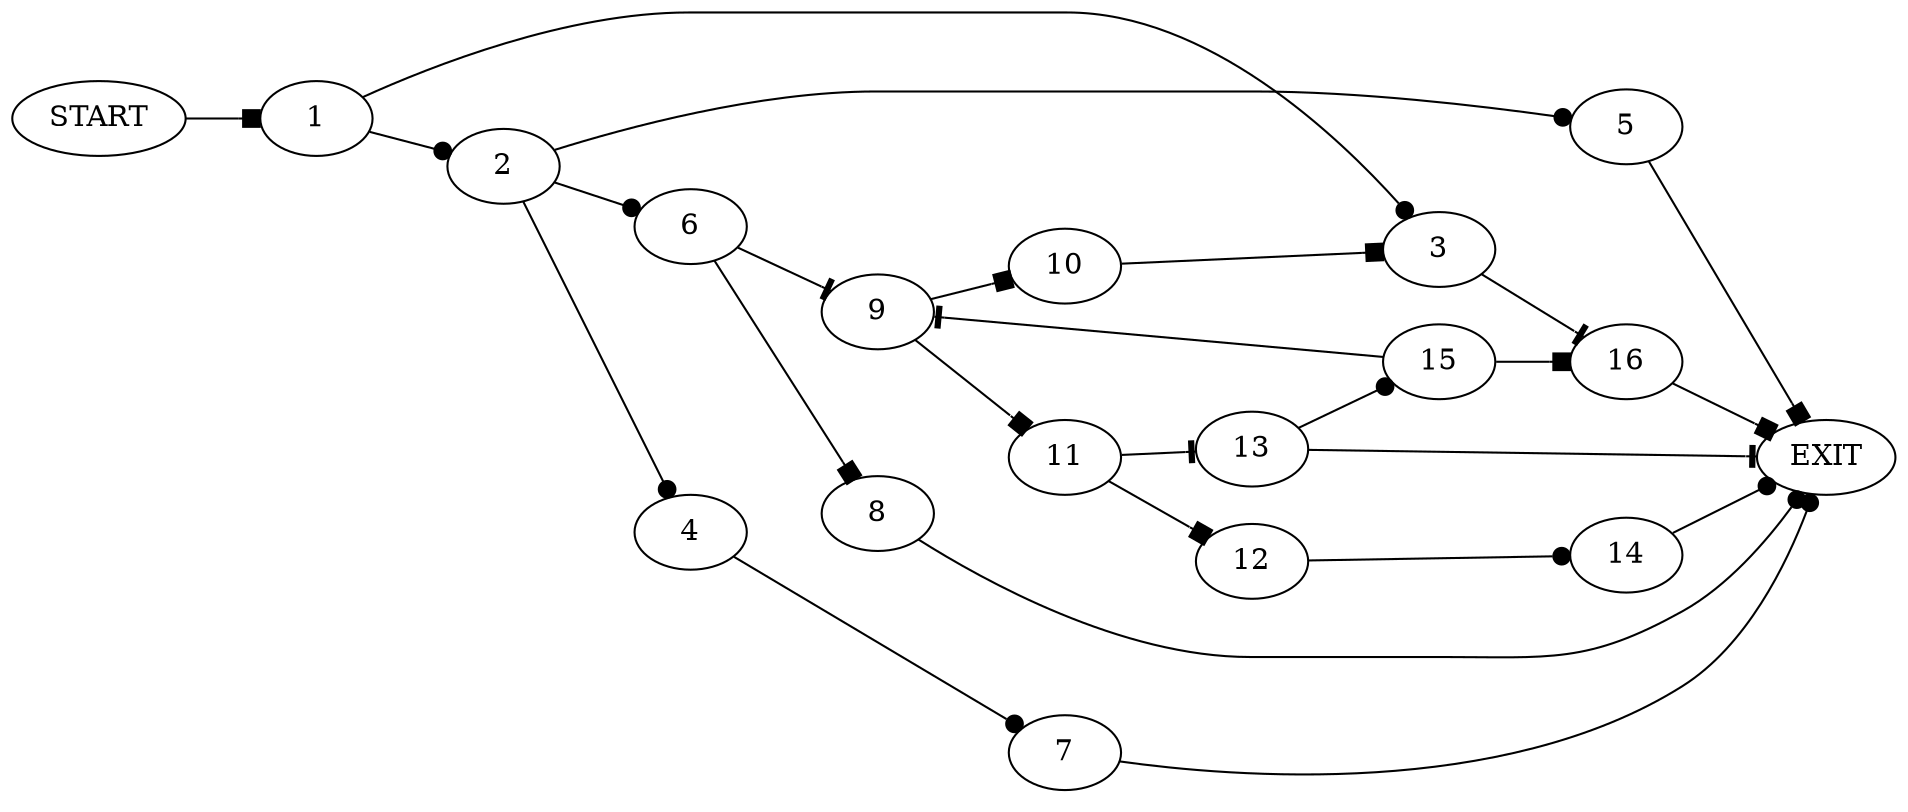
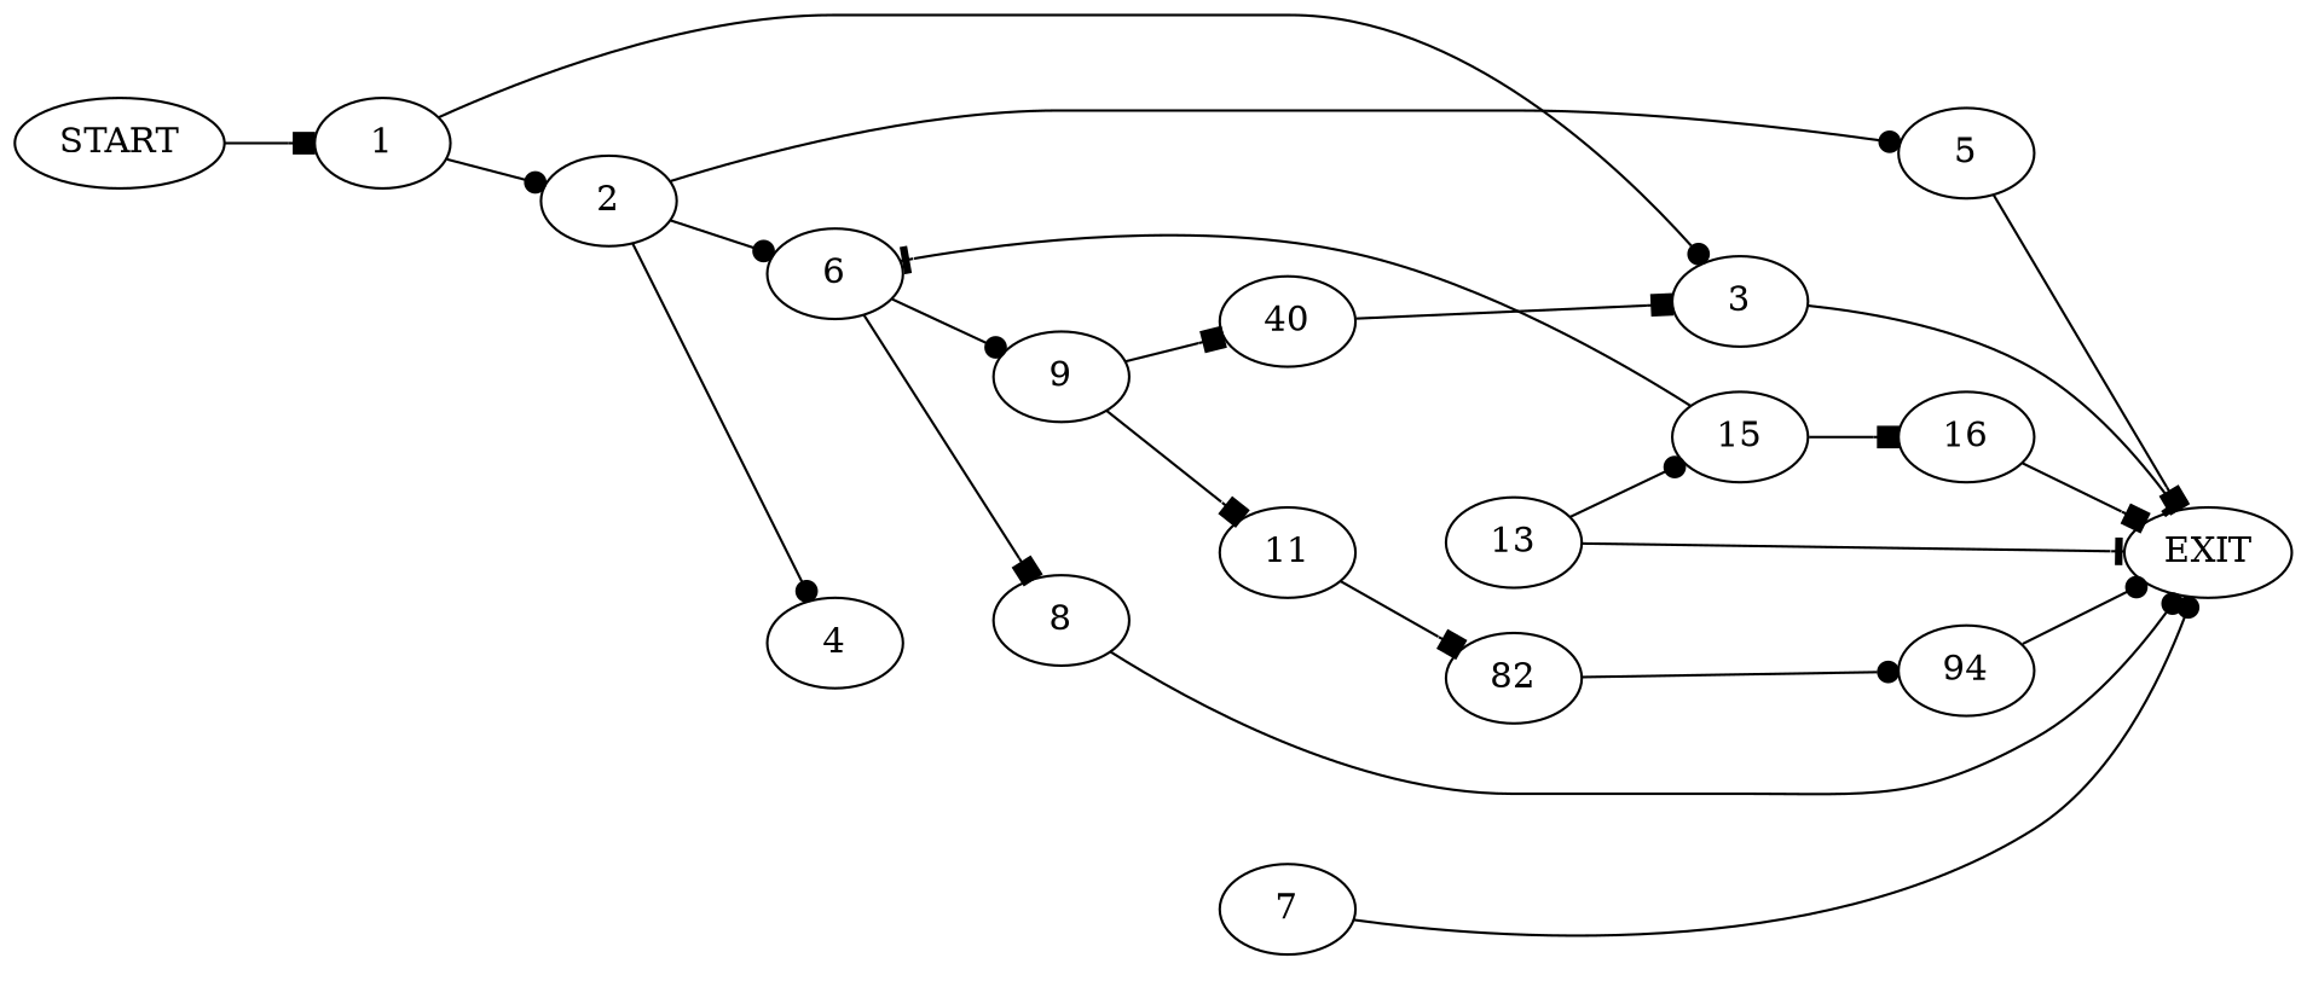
  digraph {
    rankdir=LR
    edge [arrowhead=dot]
    n1 [label=START]
    1
    2
    3
    n5 [label=EXIT]
    4
    5
    6
    7
    8
    9
-   10
+   10 [label=40]
    11
-   12
+   12 [label=82]
    13
-   14
+   14 [label=94]
    15
    16
    n1 -> 1 [arrowhead=box]
    1 -> 2
    1 -> 3
    2 -> 4
    2 -> 5
    2 -> 6
-   3 -> 16 [arrowhead=tee]
-   4 -> 7
+   3 -> n5 [arrowhead=tee]
    5 -> n5 [arrowhead=box]
    6 -> 8 [arrowhead=box]
-   6 -> 9 [arrowhead=tee]
+   6 -> 9
    7 -> n5
    8 -> n5
    9 -> 10 [arrowhead=box]
    9 -> 11 [arrowhead=box]
    10 -> 3 [arrowhead=box]
    11 -> 12 [arrowhead=box]
-   11 -> 13 [arrowhead=tee]
    12 -> 14
    13 -> n5 [arrowhead=tee]
    13 -> 15
    14 -> n5
-   15 -> 9 [arrowhead=tee]
+   15 -> 6 [arrowhead=tee]
    15 -> 16 [arrowhead=box]
    16 -> n5 [arrowhead=box]
  }
